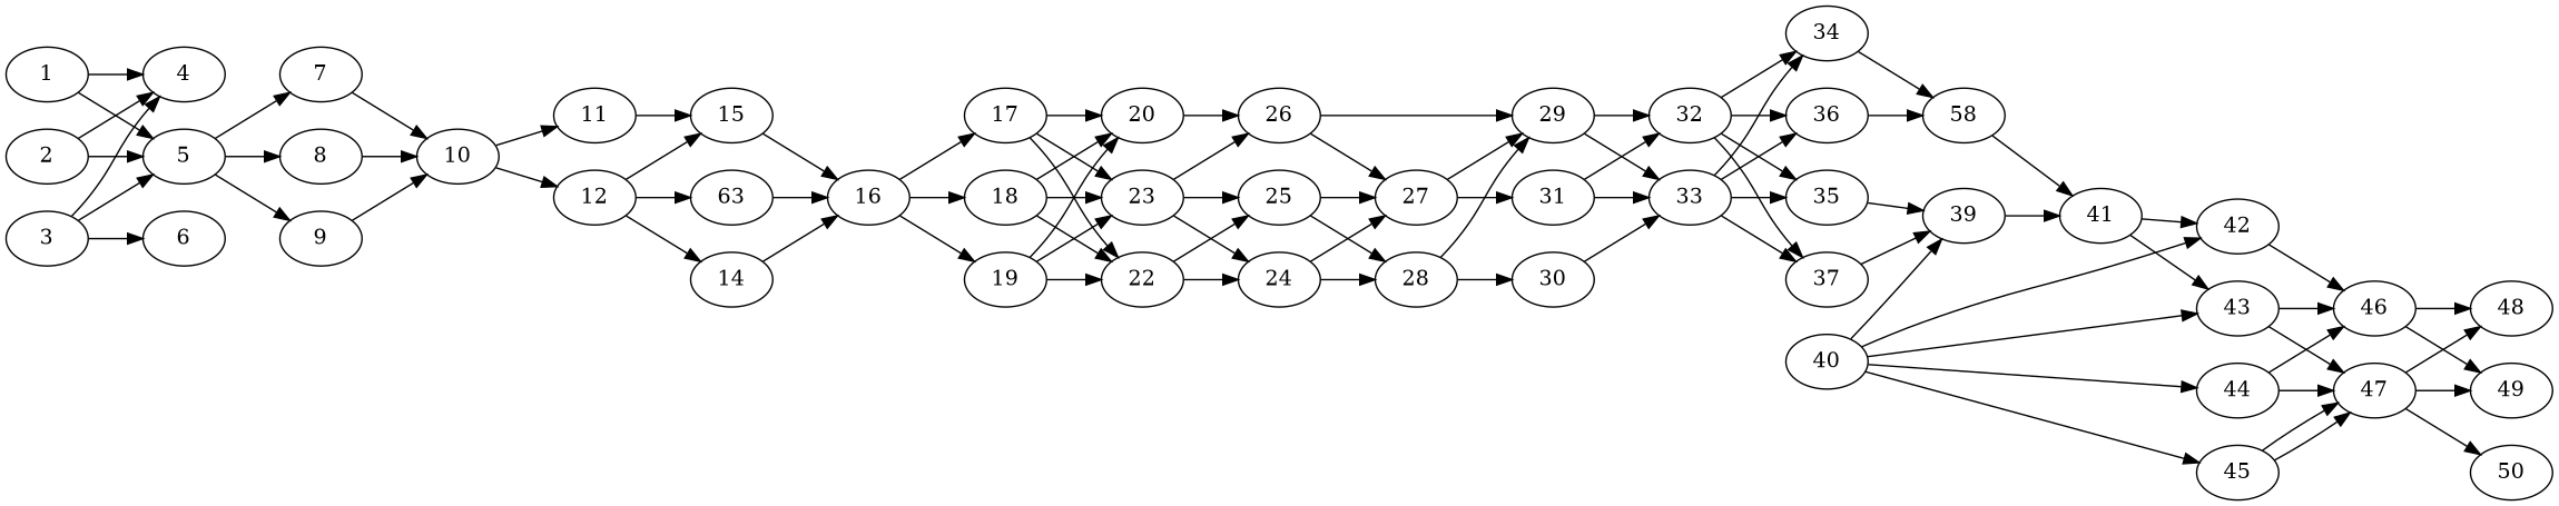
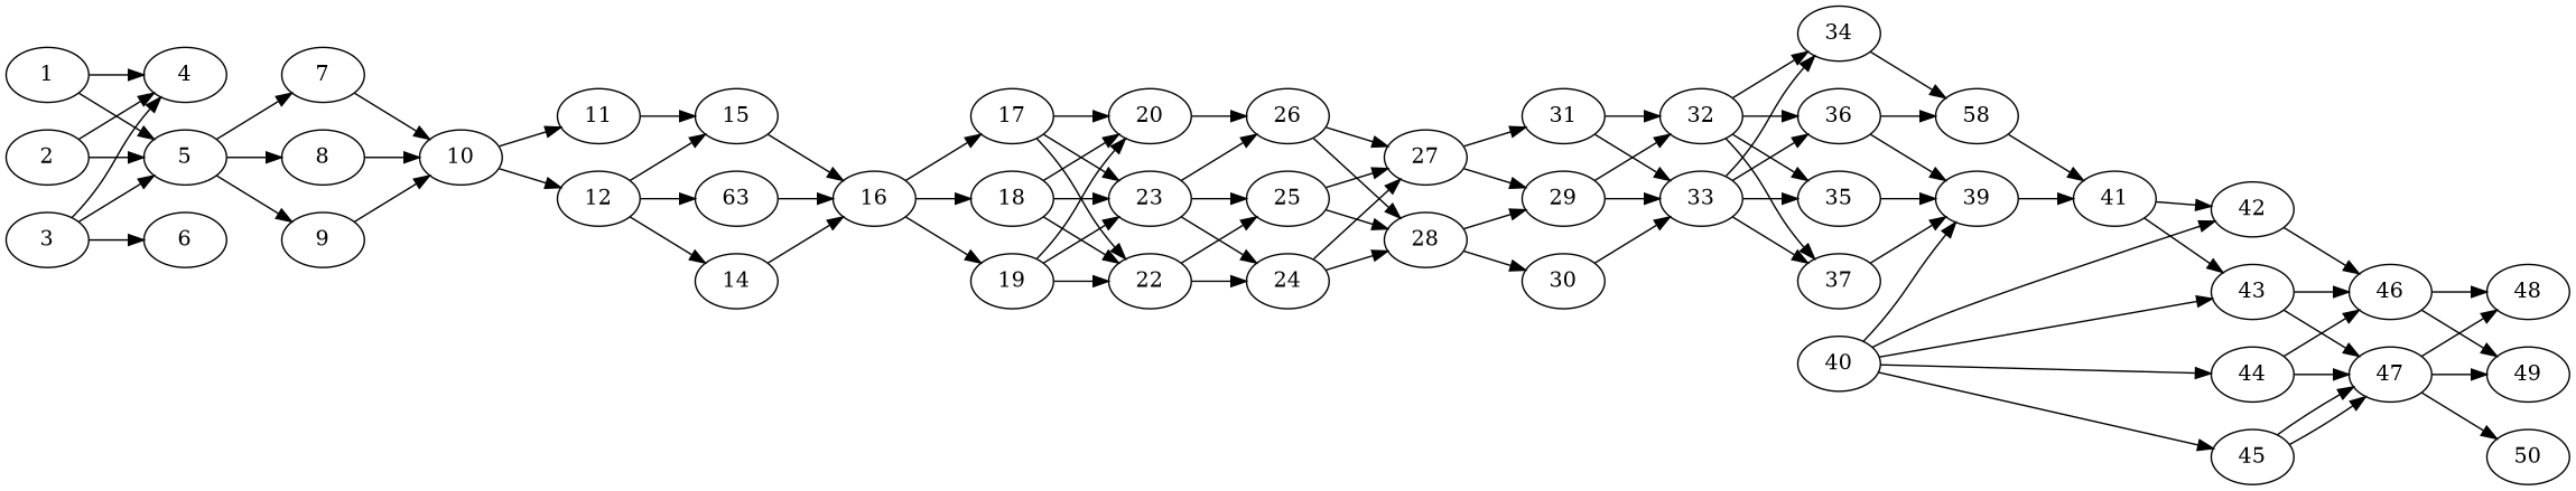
  digraph {
    rankdir=LR
    node [alpha=0.05]
    1 [expect_size=26779648]
    4 [alpha=0.14 expect_size=38778880]
    5 [expect_size=22975488]
    7 [alpha=0.14 expect_size=37391360]
    8 [expect_size=28561408]
    9 [alpha=0.13 expect_size=42182656]
    10 [alpha=0.02 expect_size=14872576]
    2 [alpha=0.08 expect_size=45270016]
    3 [alpha=0.03 expect_size=31698944]
    6 [alpha=0.17 expect_size=30095360]
    11 [alpha=0.11 expect_size=43826176]
    12 [alpha=0.01 expect_size=8828928]
    15 [alpha=0.03 expect_size=19553280]
    n14 [alpha=0.09 expect_size=26946560 label=63]
    14 [alpha=0.11 expect_size=33428480]
    16 [expect_size=31272960]
    17 [alpha=0.18 expect_size=24047616]
    18 [alpha=0.19 expect_size=9948160]
    19 [alpha=0.20 expect_size=22422528]
    20 [alpha=0.00 expect_size=5709824]
    22 [alpha=0.16 expect_size=35231744]
    23 [alpha=0.13 expect_size=37513216]
    26 [alpha=0.14 expect_size=46925824]
    25 [alpha=0.04 expect_size=38699008]
    24 [expect_size=12316672]
    27 [alpha=0.17 expect_size=12710912]
    28 [alpha=0.11 expect_size=7089152]
    29 [alpha=0.20 expect_size=51597312]
    31 [alpha=0.02 expect_size=51798016]
    30 [alpha=0.13 expect_size=51460096]
    32 [alpha=0.13 expect_size=26960896]
    33 [alpha=0.13 expect_size=16977920]
    34 [expect_size=48304128]
    35 [alpha=0.03 expect_size=12919808]
    36 [alpha=0.12 expect_size=22927360]
    37 [alpha=0.09 expect_size=8809472]
    n37 [alpha=0.09 expect_size=49899520 label=58]
    39 [alpha=0.15 expect_size=27960320]
    41 [alpha=0.10 expect_size=9815040]
    42 [alpha=0.11 expect_size=14638080]
    43 [alpha=0.06 expect_size=45171712]
    40 [alpha=0.02 expect_size=27117568]
    44 [alpha=0.04 expect_size=28748800]
    45 [alpha=0.16 expect_size=40740864]
    46 [expect_size=48274432]
    47 [alpha=0.18 expect_size=30193664]
    48 [alpha=0.12 expect_size=5303296]
    49 [expect_size=25495552]
    50 [alpha=0.18 expect_size=13578240]
    1 -> 4
    1 -> 5
    5 -> 7
    5 -> 8
    5 -> 9
    7 -> 10
    8 -> 10
    9 -> 10
    10 -> 11
    10 -> 12
    2 -> 4
    2 -> 5
    3 -> 4
    3 -> 5
    3 -> 6
    11 -> 15
    12 -> 15
    12 -> n14
    12 -> 14
    15 -> 16
    n14 -> 16
    14 -> 16
    16 -> 17
    16 -> 18
    16 -> 19
    17 -> 20
    17 -> 22
    17 -> 23
    18 -> 20
    18 -> 22
    18 -> 23
    19 -> 20
    19 -> 22
    19 -> 23
    20 -> 26
    22 -> 25
    22 -> 24
    23 -> 26
    23 -> 25
    23 -> 24
    26 -> 27
-   26 -> 29
+   26 -> 28
    25 -> 27
    25 -> 28
    24 -> 27
    24 -> 28
    27 -> 29
    27 -> 31
    28 -> 29
    28 -> 30
    29 -> 32
    29 -> 33
    31 -> 32
    31 -> 33
    30 -> 33
    32 -> 34
    32 -> 35
    32 -> 36
    32 -> 37
    33 -> 34
    33 -> 35
    33 -> 36
    33 -> 37
    34 -> n37
    35 -> 39
    36 -> n37
+   36 -> 39
    37 -> 39
    n37 -> 41
    39 -> 41
    41 -> 42
    41 -> 43
    42 -> 46
    43 -> 46
    43 -> 47
    40 -> 39
    40 -> 42
    40 -> 43
    40 -> 44
    40 -> 45
    44 -> 46
    44 -> 47
    45 -> 47
    45 -> 47
    46 -> 48
    46 -> 49
    47 -> 48
    47 -> 49
    47 -> 50
  }
